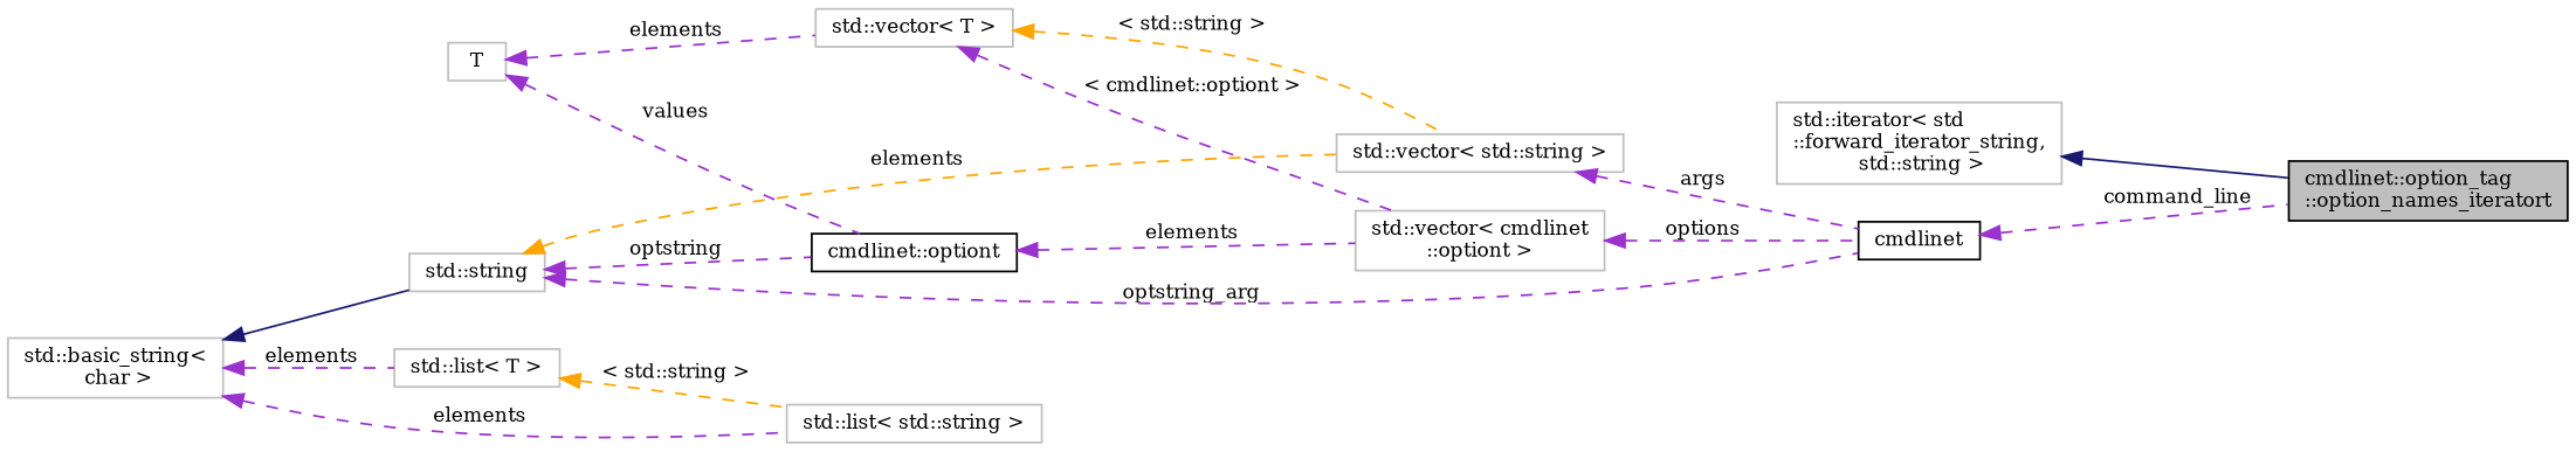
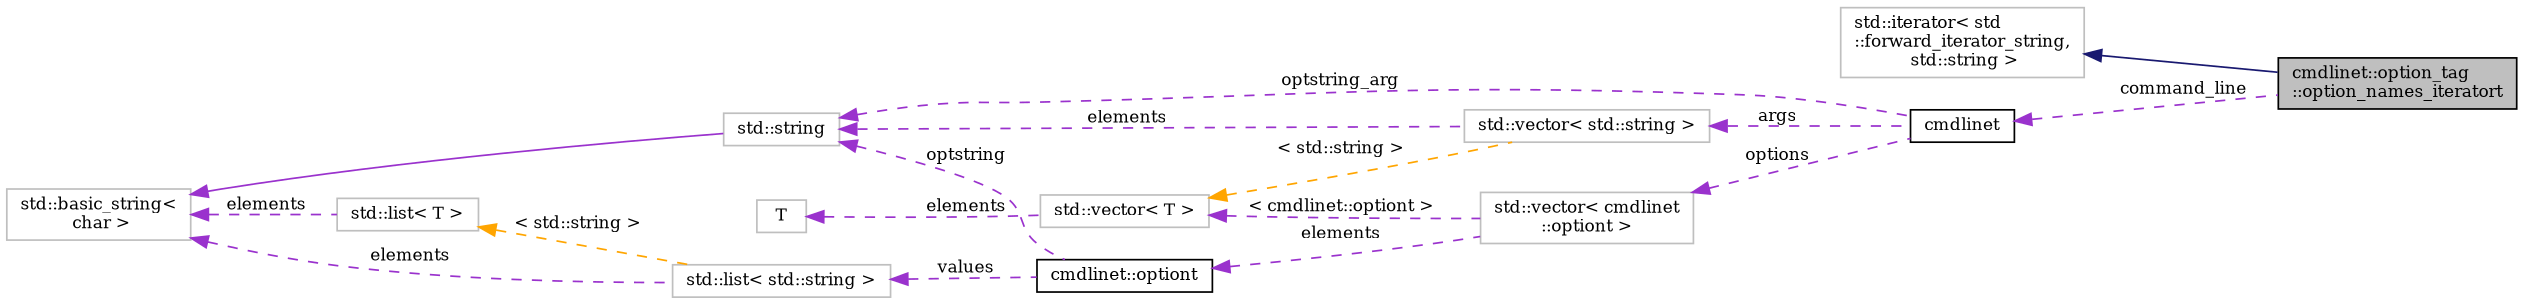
  digraph {
    fontname="DejaVu Serif"
    rankdir=LR
    node [color=grey75 fontname="DejaVu Serif" fontsize=10 shape=record]
    edge [color=darkorchid3 dir=back fontname="DejaVu Serif" fontsize=10 labelfontname=Helvetica labelfontsize=10 style=dashed]
    n1 [color=black fillcolor=grey75 fontcolor=black height=0.2 label="cmdlinet::option_tag\l::option_names_iteratort" style=filled width=0.4]
    n2 [height=0.2 label="std::iterator\< std\l::forward_iterator_string,\l std::string \>" width=0.4]
    n3 [color=black height=0.2 label=cmdlinet width=0.4]
    n4 [height=0.2 label="std::vector\< cmdlinet\l::optiont \>" width=0.4]
    n5 [color=black height=0.2 label="cmdlinet::optiont" width=0.4]
    n6 [height=0.2 label="std::string" width=0.4]
    n7 [height=0.2 label="std::vector\< std::string \>" width=0.4]
    n8 [height=0.2 label="std::list\< std::string \>" width=0.4]
    n9 [height=0.2 label="std::basic_string\<\l char \>" width=0.4]
    n10 [height=0.2 label="std::list\< T \>" width=0.4]
    n11 [height=0.2 label=T width=0.4]
    n12 [height=0.2 label="std::vector\< T \>" width=0.4]
    n2 -> n1 [color=midnightblue style=solid]
    n3 -> n1 [label=" command_line"]
    n4 -> n3 [label=" options"]
    n5 -> n4 [label=" elements"]
    n6 -> n3 [label=" optstring_arg"]
    n6 -> n5 [label=" optstring"]
-   n6 -> n7 [color=orange label=" elements"]
+   n6 -> n7 [label=" elements"]
    n7 -> n3 [label=" args"]
-   n11 -> n5 [label=" values"]
-   n9 -> n6 [color=midnightblue style=solid]
+   n8 -> n5 [label=" values"]
+   n9 -> n6 [style=solid]
    n9 -> n8 [label=" elements"]
    n9 -> n10 [label=" elements"]
    n10 -> n8 [color=orange label=" \< std::string \>"]
    n11 -> n12 [label=" elements"]
    n12 -> n4 [label=" \< cmdlinet::optiont \>"]
    n12 -> n7 [color=orange label=" \< std::string \>"]
  }
